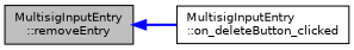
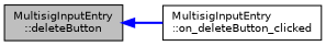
  digraph {
    rankdir=LR
    node [color=black fontname=Helvetica fontsize=10 shape=record style=filled]
-   n1 [fillcolor=grey75 fontcolor=black height=0.2 label="MultisigInputEntry\l::removeEntry" width=0.4]
+   n1 [fillcolor=grey75 fontcolor=black height=0.2 label="MultisigInputEntry\l::deleteButton" width=0.4]
    n2 [fillcolor=white height=0.2 label="MultisigInputEntry\l::on_deleteButton_clicked" width=0.4]
    n1 -> n2 [color=blue dir=back fontname=Helvetica fontsize=10 labelfontname=Helvetica labelfontsize=10 style=bold]
  }
